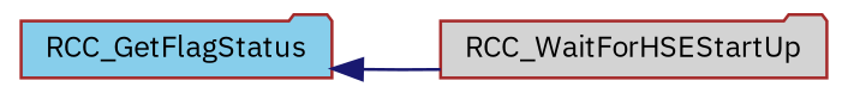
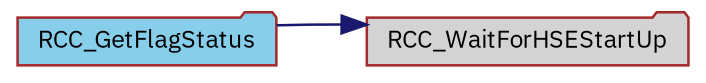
  digraph {
    rankdir=LR
    fontname="IBM Plex Sans"
    node [color=brown fontname="IBM Plex Sans" fontsize=10 shape=folder style=filled]
    n1 [fillcolor=skyblue fontcolor=black height=0.2 label=RCC_GetFlagStatus width=0.4]
    n2 [fillcolor=lightgrey height=0.2 label=RCC_WaitForHSEStartUp width=0.4]
-   n1 -> n2 [color=midnightblue dir=back fontname="IBM Plex Sans" fontsize=10 labelfontname=Helvetica labelfontsize=10 style=solid]
+   n2 -> n1 [color=midnightblue dir=back fontname="IBM Plex Sans" fontsize=10 labelfontname=Helvetica labelfontsize=10 style=solid]
  }
